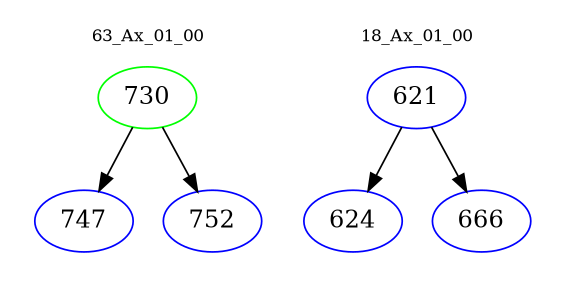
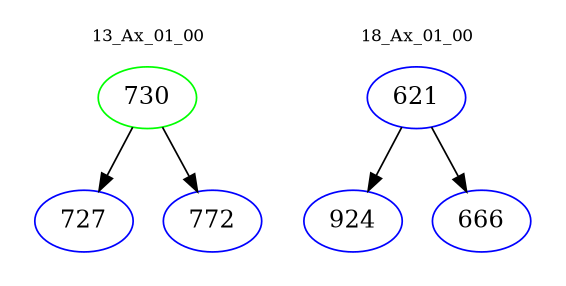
  digraph {
    node [color=blue]
    edge [color=black]
    n1 [color=green label=730]
-   n2 [label=747]
-   n3 [label=752]
+   n2 [label=727]
+   n3 [label=772]
    n4 [label=621]
-   n5 [label=624]
+   n5 [label=924]
    n6 [label=666]
    subgraph cluster_1 {
      color=white
      fontsize=10
-     label="63_Ax_01_00"
+     label="13_Ax_01_00"
      n1
      n2
      n3
    }
    subgraph cluster_2 {
      color=white
      fontsize=10
      label="18_Ax_01_00"
      n4
      n5
      n6
    }
    n1 -> n2
    n1 -> n3
    n4 -> n5
    n4 -> n6
  }
